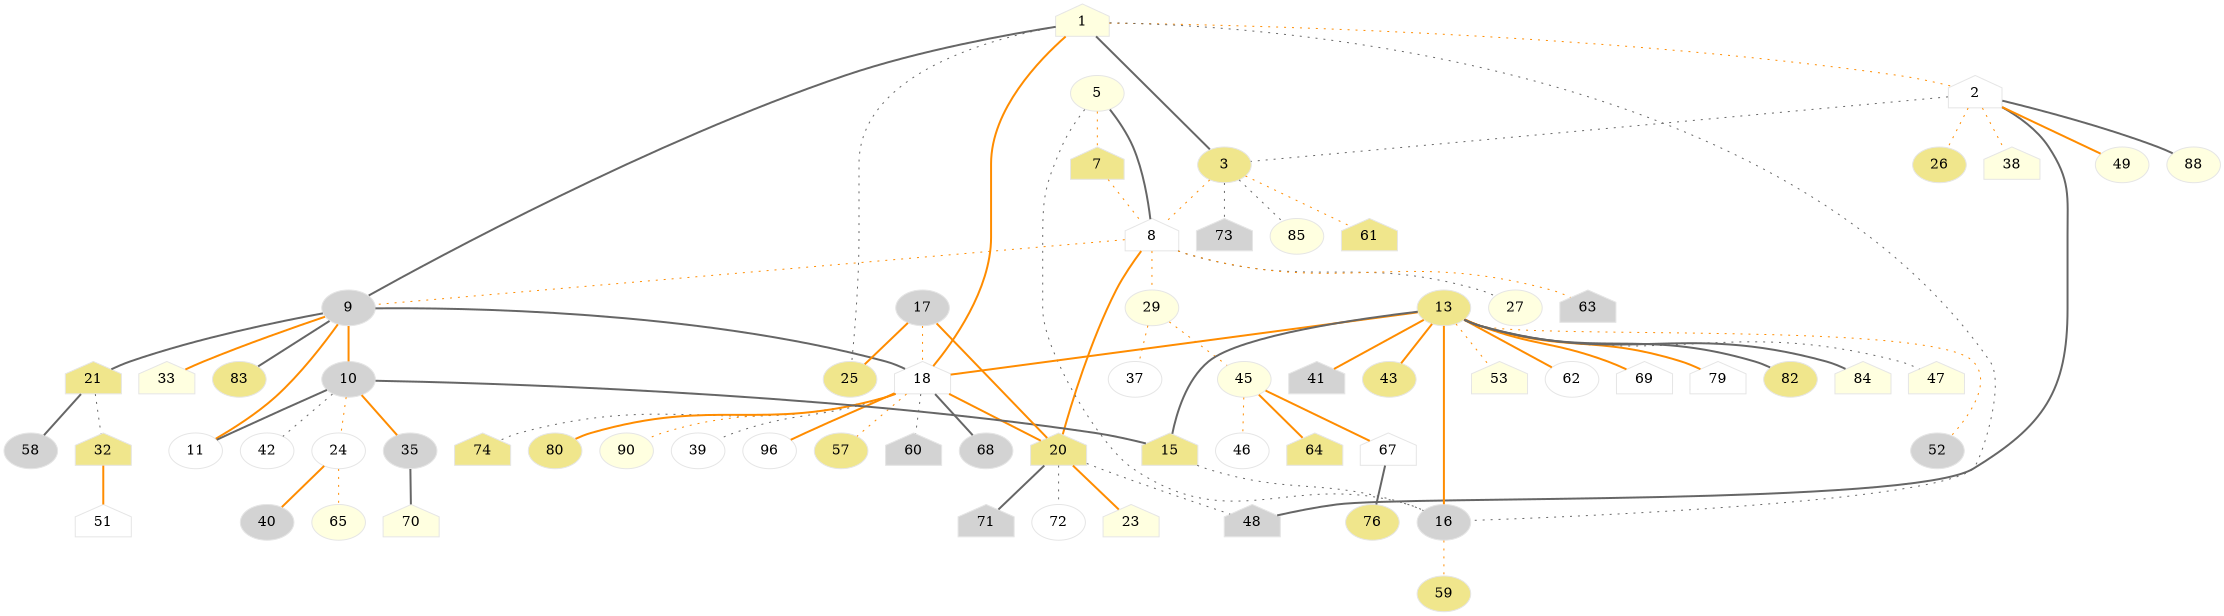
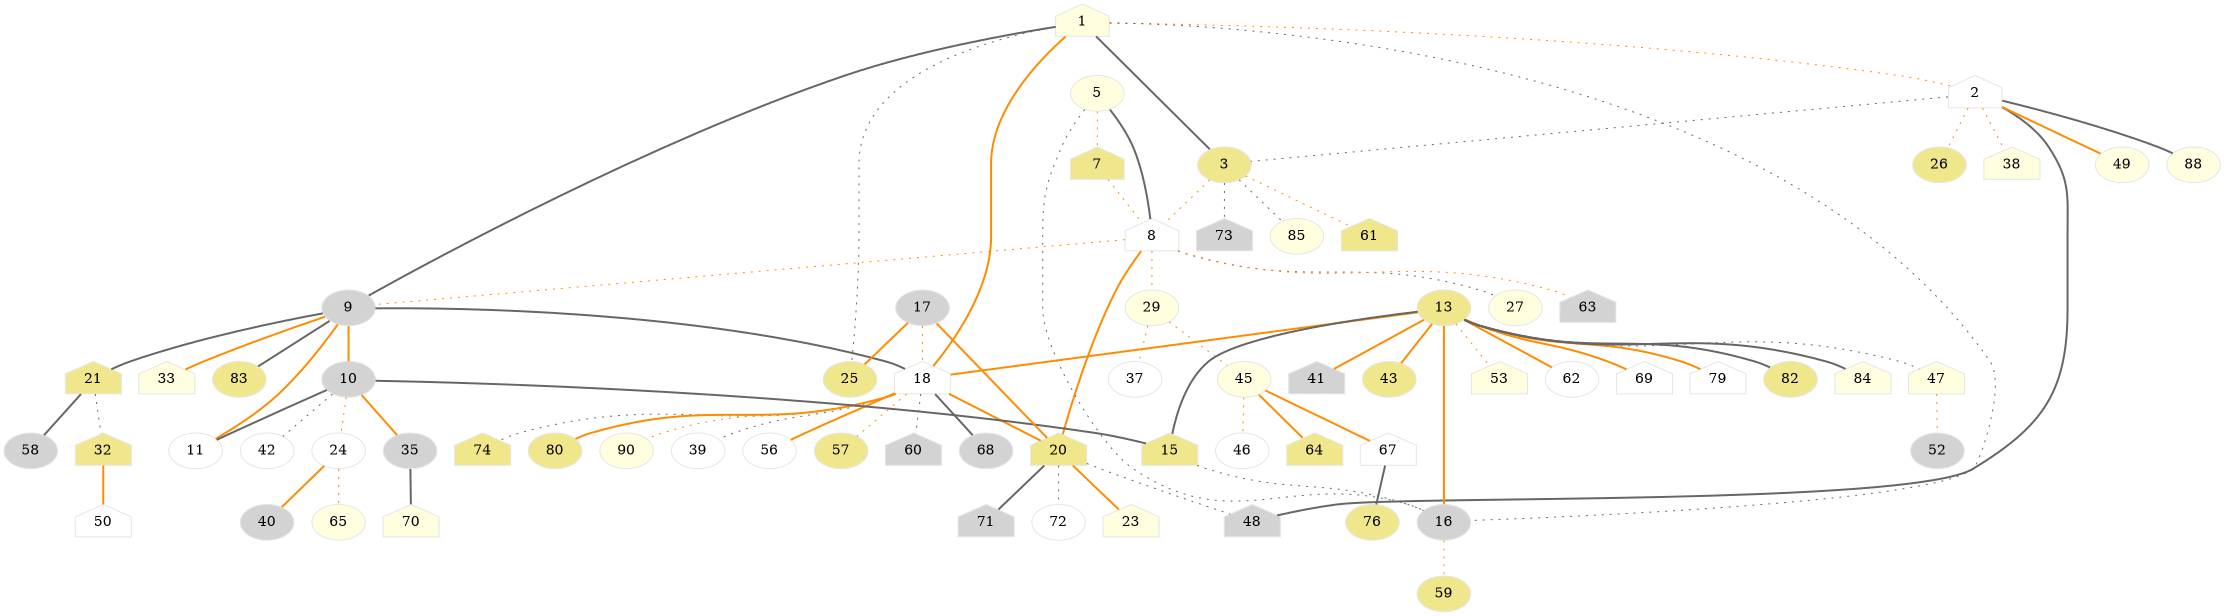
  graph {
    node [color=gray90 fillcolor=khaki shape=ellipse style=filled]
    edge [color=darkorange style=bold]
    1 [fillcolor=lightyellow shape=house super="+77"]
    2 [fillcolor=white shape=house super="+28"]
    3 [super="+4"]
    9 [fillcolor=lightgrey super="+78"]
    16 [fillcolor=lightgrey super="+75"]
    18 [fillcolor=white shape=house super="+19"]
    25 [super="+30"]
    26
    38 [fillcolor=lightyellow shape=house]
    48 [fillcolor=lightgrey shape=house]
    49 [fillcolor=lightyellow]
    88 [fillcolor=lightyellow]
    8 [fillcolor=white shape=house super="+31"]
    61 [shape=house super="+81"]
    73 [fillcolor=lightgrey shape=house]
    85 [fillcolor=lightyellow]
    10 [fillcolor=lightgrey super="+12"]
    11 [fillcolor=white]
    21 [shape=house super="+22"]
    33 [fillcolor=lightyellow shape=house]
    83
    59
    20 [shape=house super="+66"]
    39 [fillcolor=white]
-   56 [fillcolor=white label=96]
+   56 [fillcolor=white]
    57
    60 [fillcolor=lightgrey shape=house]
    68 [fillcolor=lightgrey]
    74 [shape=house]
    80 [super="+87"]
    90 [fillcolor=lightyellow]
    27 [fillcolor=lightyellow]
    29 [fillcolor=lightyellow super="+86"]
    63 [fillcolor=lightgrey shape=house]
    5 [fillcolor=lightyellow super="+6"]
    7 [shape=house super="+51"]
    23 [fillcolor=lightyellow shape=house]
    71 [fillcolor=lightgrey shape=house]
    72 [fillcolor=white]
    37 [fillcolor=white]
    45 [fillcolor=lightyellow super="+54"]
    15 [shape=house]
    24 [fillcolor=white super="+34"]
    35 [fillcolor=lightgrey super="+44"]
    42 [fillcolor=white]
    32 [shape=house super="+55"]
    58 [fillcolor=lightgrey]
    40 [fillcolor=lightgrey]
    65 [fillcolor=lightyellow]
    70 [fillcolor=lightyellow shape=house]
    13 [super="+14"]
    41 [fillcolor=lightgrey shape=house]
    43
    47 [fillcolor=lightyellow shape=house]
    52 [fillcolor=lightgrey]
    53 [fillcolor=lightyellow shape=house]
    62 [fillcolor=white]
    69 [fillcolor=white shape=house]
    79 [fillcolor=white shape=house]
    82
    84 [fillcolor=lightyellow shape=house]
    17 [fillcolor=lightgrey super="+36"]
-   50 [fillcolor=white shape=house label=51]
+   50 [fillcolor=white shape=house]
    46 [fillcolor=white]
    64 [shape=house]
    67 [fillcolor=white shape=house super="+89"]
    76
    1 -- 2 [style=dotted]
    1 -- 3 [color=gray40 weight=2]
    1 -- 9 [color=gray40]
    1 -- 16 [color=gray40 style=dotted]
    1 -- 18 [weight=2]
    1 -- 25 [color=gray40 style=dotted]
    2 -- 3 [color=gray40 style=dotted weight=2]
    2 -- 26 [style=dotted]
    2 -- 38 [style=dotted]
    2 -- 48 [color=gray40]
    2 -- 49
    2 -- 88 [color=gray40]
    3 -- 8 [style=dotted weight=2]
    3 -- 61 [style=dotted]
    3 -- 73 [color=gray40 style=dotted]
    3 -- 85 [color=gray40 style=dotted]
    9 -- 18 [color=gray40]
    9 -- 10 [weight=2]
    9 -- 11
    9 -- 21 [color=gray40]
    9 -- 33
    9 -- 83 [color=gray40]
    16 -- 59 [style=dotted]
    18 -- 20 [weight=2]
    18 -- 39 [color=gray40 style=dotted]
    18 -- 56
    18 -- 57 [style=dotted]
    18 -- 60 [color=gray40 style=dotted]
    18 -- 68 [color=gray40]
    18 -- 74 [color=gray40 style=dotted]
    18 -- 80
    18 -- 90 [style=dotted]
    8 -- 9 [style=dotted]
    8 -- 20
    8 -- 27 [color=gray40 style=dotted]
    8 -- 29 [style=dotted]
    8 -- 63 [style=dotted]
    10 -- 11 [color=gray40 weight=2]
    10 -- 15 [color=gray40]
    10 -- 24 [style=dotted]
    10 -- 35
    10 -- 42 [color=gray40 style=dotted]
    21 -- 32 [color=gray40 style=dotted]
    21 -- 58 [color=gray40]
    20 -- 48 [color=gray40 style=dotted]
    20 -- 23
    20 -- 71 [color=gray40]
    20 -- 72 [color=gray40 style=dotted]
    29 -- 37 [style=dotted]
    29 -- 45 [style=dotted]
    5 -- 16 [color=gray40 style=dotted]
    5 -- 8 [color=gray40 weight=2]
    5 -- 7 [style=dotted weight=2]
    7 -- 8 [style=dotted]
    45 -- 46 [style=dotted]
    45 -- 64
    45 -- 67
    15 -- 16 [color=gray40 style=dotted]
    24 -- 40
    24 -- 65 [style=dotted]
    35 -- 70 [color=gray40]
    32 -- 50
    13 -- 16 [weight=2]
    13 -- 18
    13 -- 15 [color=gray40 weight=2]
    13 -- 41
    13 -- 43
    13 -- 47 [color=gray40 style=dotted]
-   13 -- 52 [style=dotted]
+   47 -- 52 [style=dotted]
    13 -- 53 [style=dotted]
    13 -- 62
    13 -- 69
    13 -- 79
    13 -- 82 [color=gray40]
    13 -- 84 [color=gray40]
    17 -- 18 [style=dotted weight=2]
    17 -- 25
    17 -- 20
    67 -- 76 [color=gray40]
  }
